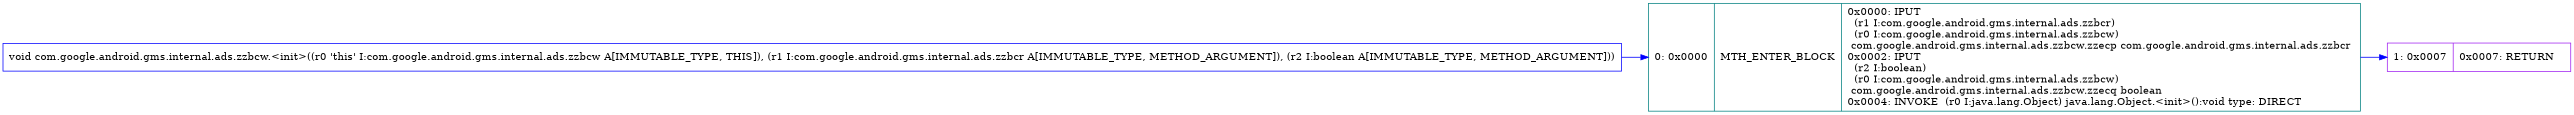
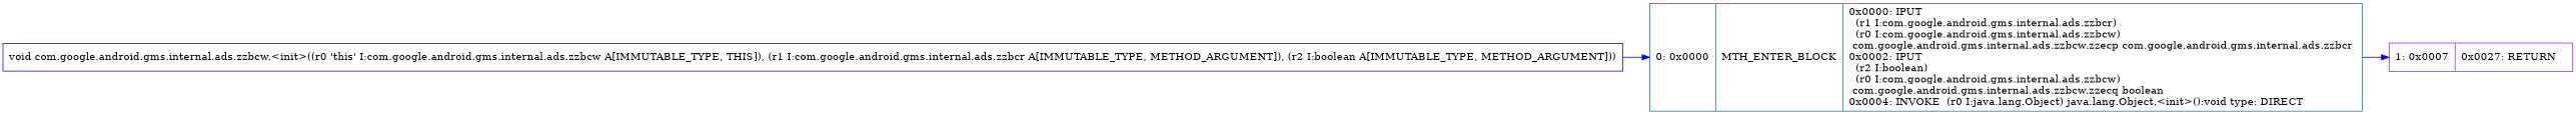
  digraph {
    rankdir=LR
    node [shape=record]
    edge [color=blue style=solid]
    n1 [label="{0\:\ 0x0000|MTH_ENTER_BLOCK\l|0x0000: IPUT  \l  (r1 I:com.google.android.gms.internal.ads.zzbcr)\l  (r0 I:com.google.android.gms.internal.ads.zzbcw)\l com.google.android.gms.internal.ads.zzbcw.zzecp com.google.android.gms.internal.ads.zzbcr \l0x0002: IPUT  \l  (r2 I:boolean)\l  (r0 I:com.google.android.gms.internal.ads.zzbcw)\l com.google.android.gms.internal.ads.zzbcw.zzecq boolean \l0x0004: INVOKE  (r0 I:java.lang.Object) java.lang.Object.\<init\>():void type: DIRECT \l}" color=teal]
-   n2 [label="{1\:\ 0x0007|0x0007: RETURN   \l}" color=purple]
+   n2 [label="{1\:\ 0x0007|0x0027: RETURN   \l}" color=purple]
    n3 [label="{void com.google.android.gms.internal.ads.zzbcw.\<init\>((r0 'this' I:com.google.android.gms.internal.ads.zzbcw A[IMMUTABLE_TYPE, THIS]), (r1 I:com.google.android.gms.internal.ads.zzbcr A[IMMUTABLE_TYPE, METHOD_ARGUMENT]), (r2 I:boolean A[IMMUTABLE_TYPE, METHOD_ARGUMENT])) }" color=blue]
    n1 -> n2
    n3 -> n1
  }
